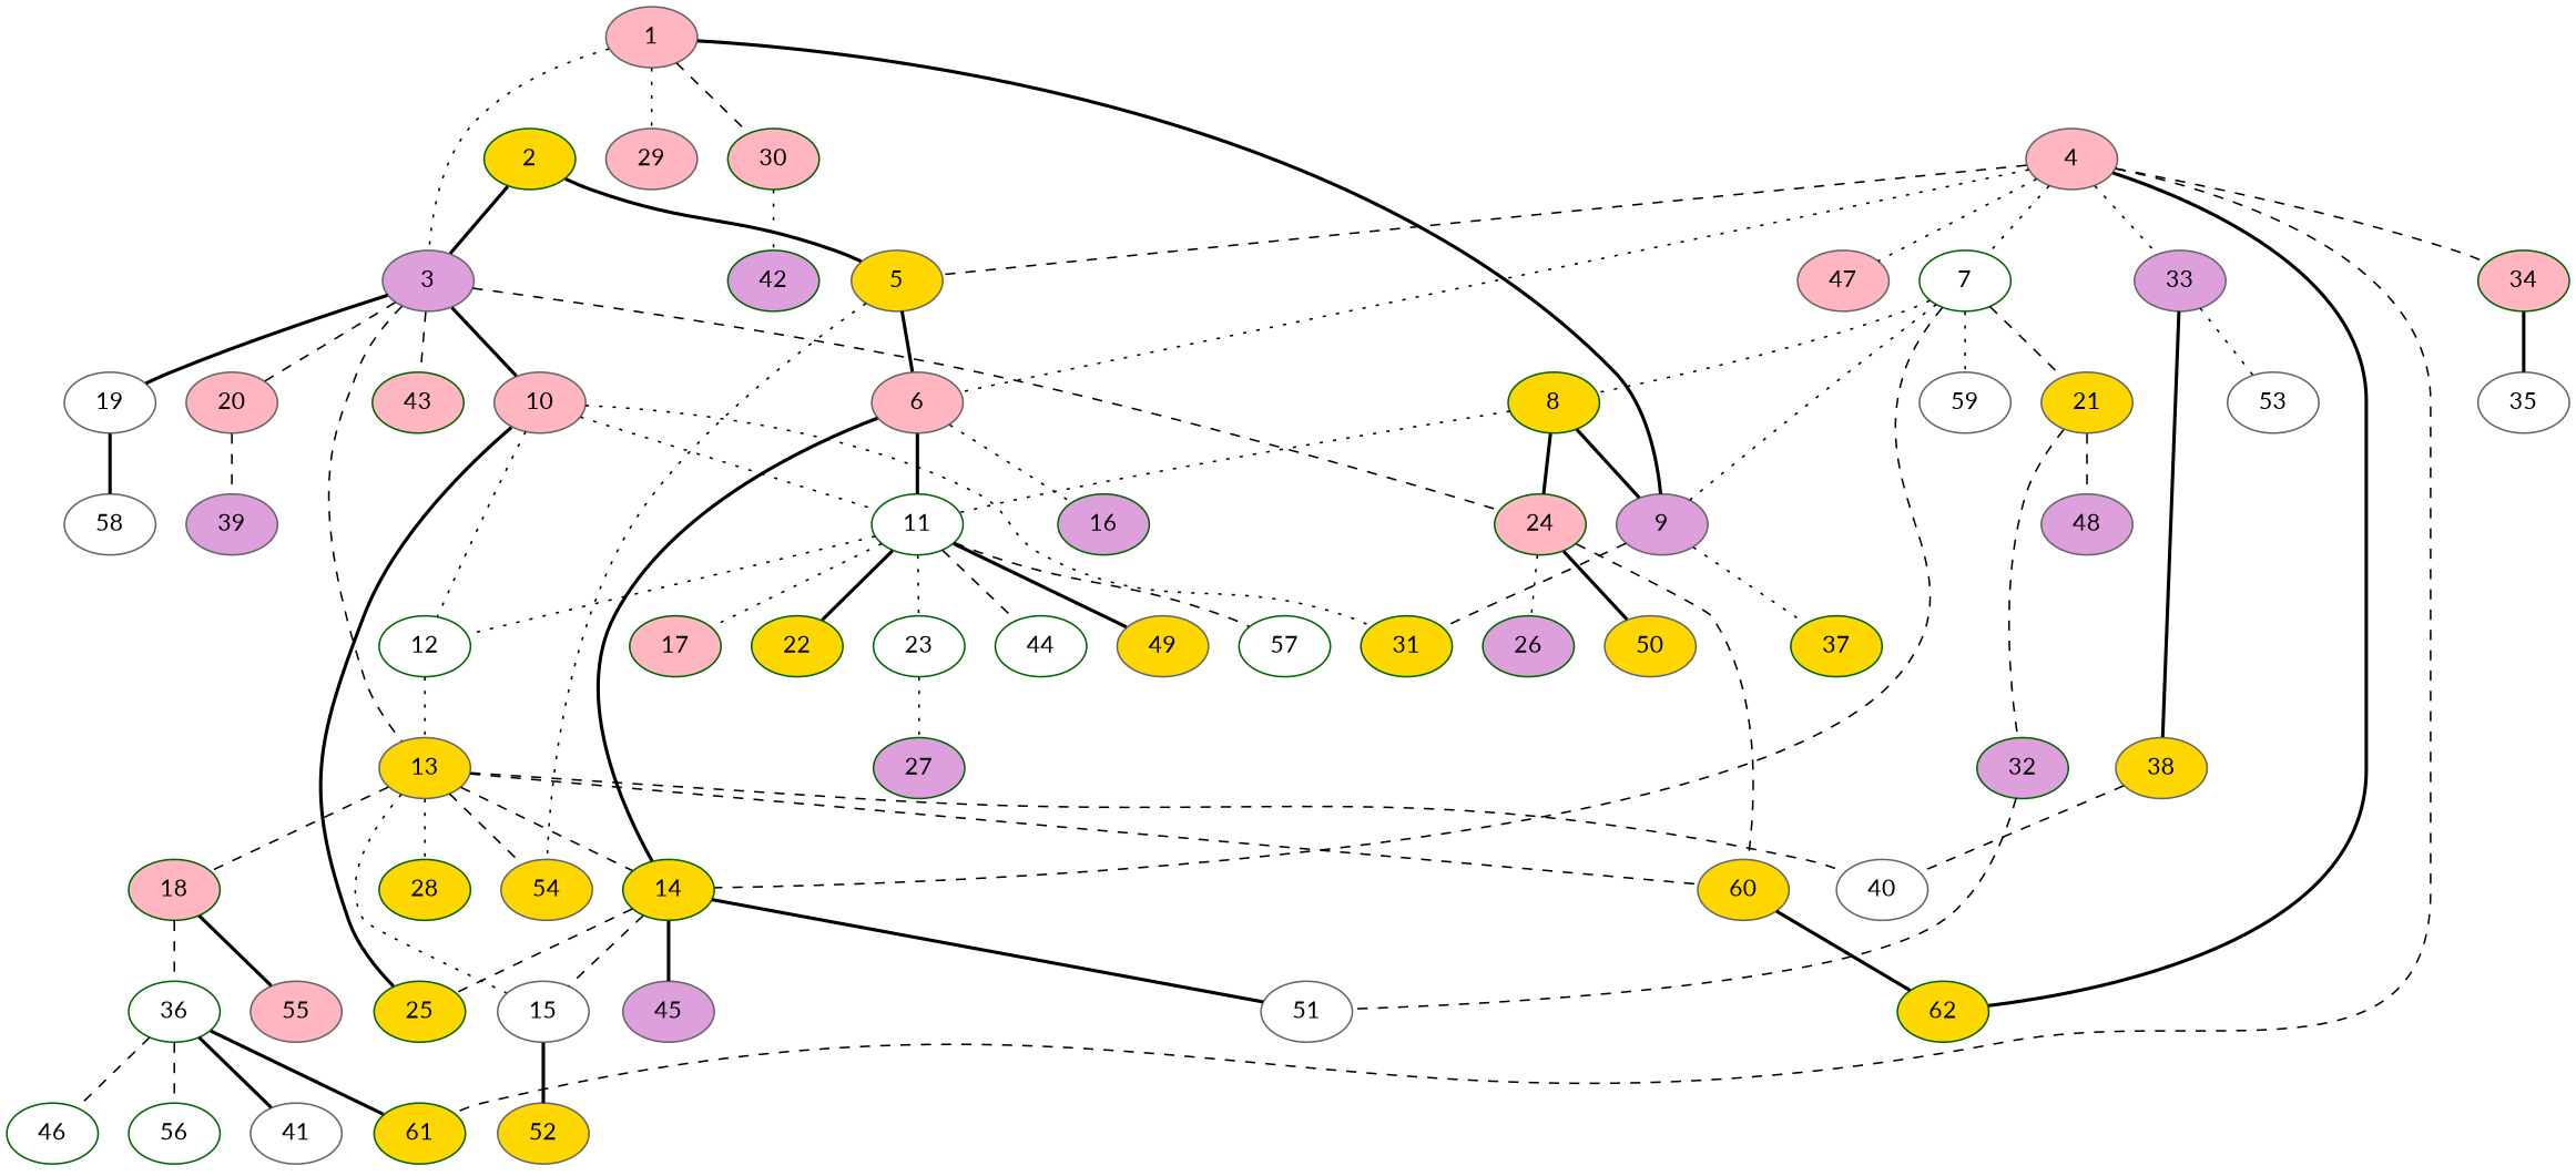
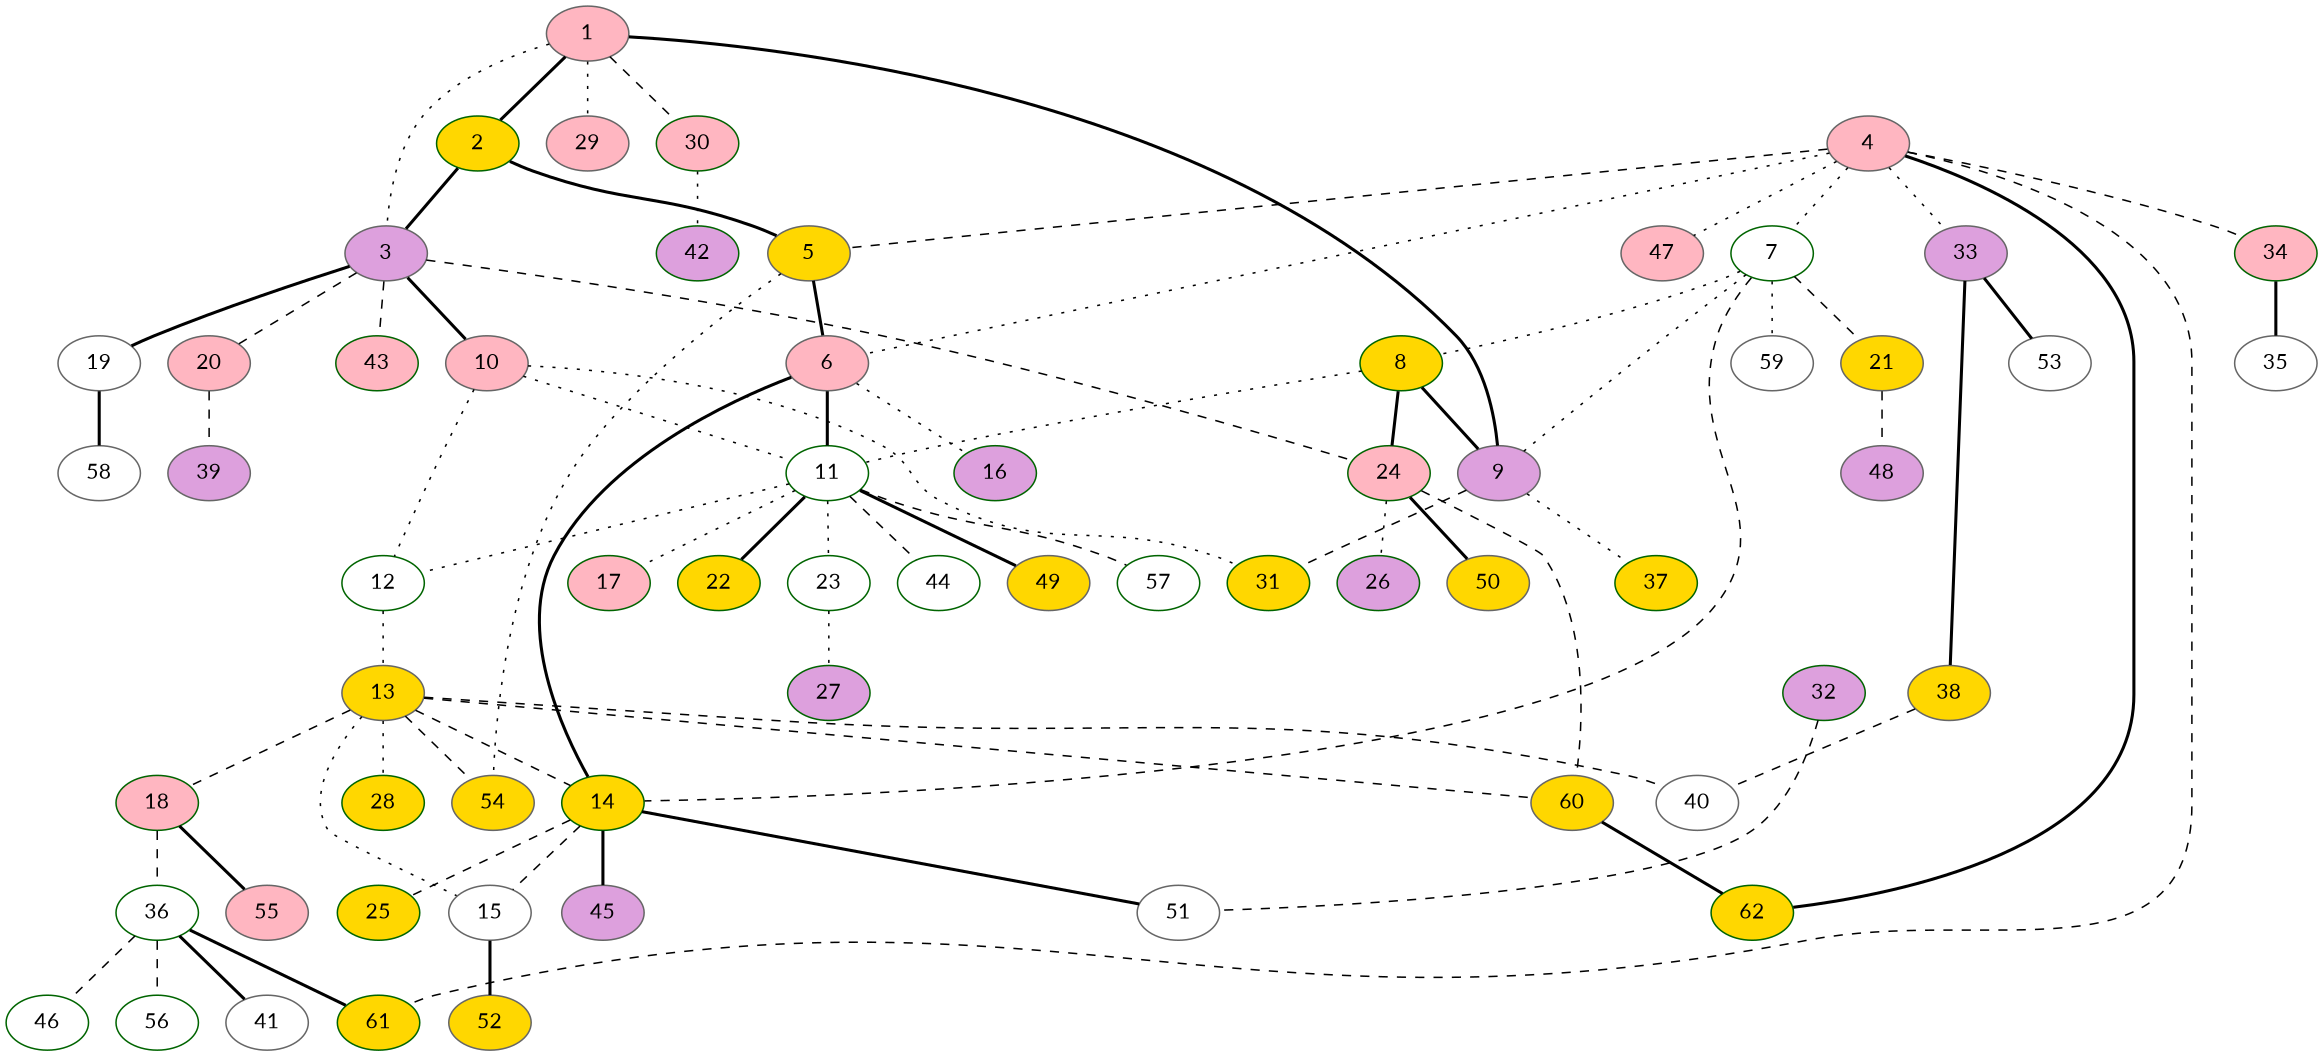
  graph {
    fontname=Lato
    node [color=gray40 fillcolor=gold fontname=Lato style=filled]
    edge [fontname=Lato style=dashed]
    1 [fillcolor=lightpink]
    2 [color=darkgreen]
    3 [fillcolor=plum]
    9 [fillcolor=plum]
    29 [fillcolor=lightpink]
    30 [color=darkgreen fillcolor=lightpink]
    5
    10 [fillcolor=lightpink]
    13
    19 [fillcolor=white]
    20 [fillcolor=lightpink]
    24 [color=darkgreen fillcolor=lightpink]
    43 [color=darkgreen fillcolor=lightpink]
    31 [color=darkgreen]
    37 [color=darkgreen]
    42 [color=darkgreen fillcolor=plum]
    6 [fillcolor=lightpink]
    54
    11 [color=darkgreen fillcolor=white]
    12 [color=darkgreen fillcolor=white]
    25 [color=darkgreen]
    14 [color=darkgreen]
    15 [fillcolor=white]
    18 [color=darkgreen fillcolor=lightpink]
    28 [color=darkgreen]
    40 [fillcolor=white]
    60
    58 [fillcolor=white]
    39 [fillcolor=plum]
    26 [color=darkgreen fillcolor=plum]
    50
    4 [fillcolor=lightpink]
    7 [color=darkgreen fillcolor=white]
    33 [fillcolor=plum]
    34 [color=darkgreen fillcolor=lightpink]
    47 [fillcolor=lightpink]
    61 [color=darkgreen]
    62 [color=darkgreen]
    16 [color=darkgreen fillcolor=plum]
    8 [color=darkgreen]
    21
    59 [fillcolor=white]
    38
    53 [fillcolor=white]
    35 [fillcolor=white]
    17 [color=darkgreen fillcolor=lightpink]
    22 [color=darkgreen]
    23 [color=darkgreen fillcolor=white]
    44 [color=darkgreen fillcolor=white]
    49
    57 [color=darkgreen fillcolor=white]
    45 [fillcolor=plum]
    51 [fillcolor=white]
    32 [color=darkgreen fillcolor=plum]
    48 [fillcolor=plum]
    27 [color=darkgreen fillcolor=plum]
    52
    36 [color=darkgreen fillcolor=white]
    55 [fillcolor=lightpink]
    41 [fillcolor=white]
    46 [color=darkgreen fillcolor=white]
    56 [color=darkgreen fillcolor=white]
+   1 -- 2 [style=bold]
    1 -- 3 [style=dotted]
    1 -- 9 [style=bold]
    1 -- 29 [style=dotted]
    1 -- 30
    2 -- 3 [style=bold]
    2 -- 5 [style=bold]
    3 -- 10 [style=bold]
-   3 -- 13
    3 -- 19 [style=bold]
    3 -- 20
    3 -- 24
    3 -- 43
    9 -- 31
    9 -- 37 [style=dotted]
    30 -- 42 [style=dotted]
    5 -- 6 [style=bold]
    5 -- 54 [style=dotted]
    10 -- 31 [style=dotted]
    10 -- 11 [style=dotted]
    10 -- 12 [style=dotted]
-   10 -- 25 [style=bold]
    13 -- 54
    13 -- 14
    13 -- 15 [style=dotted]
    13 -- 18
    13 -- 28 [style=dotted]
    13 -- 40
    13 -- 60
    19 -- 58 [style=bold]
    20 -- 39
    24 -- 60
    24 -- 26 [style=dotted]
    24 -- 50 [style=bold]
    6 -- 11 [style=bold]
    6 -- 14 [style=bold]
    6 -- 16 [style=dotted]
    11 -- 12 [style=dotted]
    11 -- 17 [style=dotted]
    11 -- 22 [style=bold]
    11 -- 23 [style=dotted]
    11 -- 44
    11 -- 49 [style=bold]
    11 -- 57
    12 -- 13 [style=dotted]
    14 -- 25
    14 -- 15
    14 -- 45 [style=bold]
    14 -- 51 [style=bold]
    15 -- 52 [style=bold]
    18 -- 36
    18 -- 55 [style=bold]
    60 -- 62 [style=bold]
    4 -- 5
    4 -- 6 [style=dotted]
    4 -- 7 [style=dotted]
    4 -- 33 [style=dotted]
    4 -- 34
    4 -- 47 [style=dotted]
    4 -- 61
    4 -- 62 [style=bold]
    7 -- 9 [style=dotted]
    7 -- 14
    7 -- 8 [style=dotted]
    7 -- 21
    7 -- 59 [style=dotted]
    33 -- 38 [style=bold]
-   33 -- 53 [style=dotted]
+   33 -- 53 [style=bold]
    34 -- 35 [style=bold]
    8 -- 9 [style=bold]
    8 -- 24 [style=bold]
    8 -- 11 [style=dotted]
-   21 -- 32
    21 -- 48
    38 -- 40
    23 -- 27 [style=dotted]
    32 -- 51
    36 -- 61 [style=bold]
    36 -- 41 [style=bold]
    36 -- 46
    36 -- 56
  }
